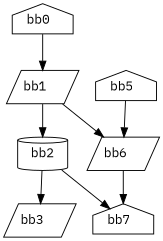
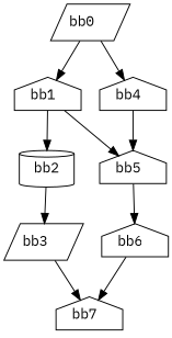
  digraph {
    fontname="IBM Plex Mono"
    node [fontname="IBM Plex Mono" shape=parallelogram]
    edge [fontname="IBM Plex Mono"]
-   n1 [label="bb0\l" shape=house]
-   n2 [label="bb1\l"]
+   n1 [label="bb0\l"]
+   n2 [label="bb1\l" shape=house]
+   n3 [label="bb4\l" shape=house]
    n4 [label="bb2\l" shape=cylinder]
-   n5 [label="bb6\l"]
+   n5 [label="bb6\l" shape=house]
    n6 [label="bb5\l" shape=house]
    n7 [label="bb3\l"]
    n8 [label="bb7\l" shape=house]
    n1 -> n2
+   n1 -> n3
    n2 -> n4
-   n2 -> n5
+   n2 -> n6
+   n3 -> n6
    n4 -> n7
-   n4 -> n8
+   n7 -> n8
    n5 -> n8
    n6 -> n5
  }
